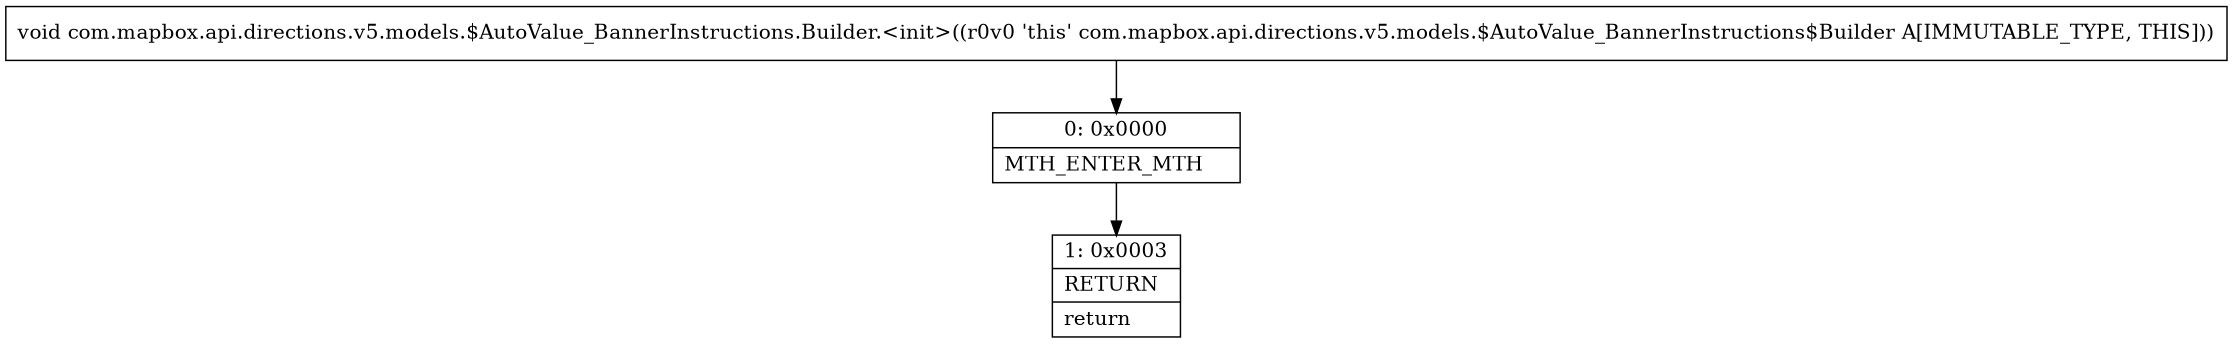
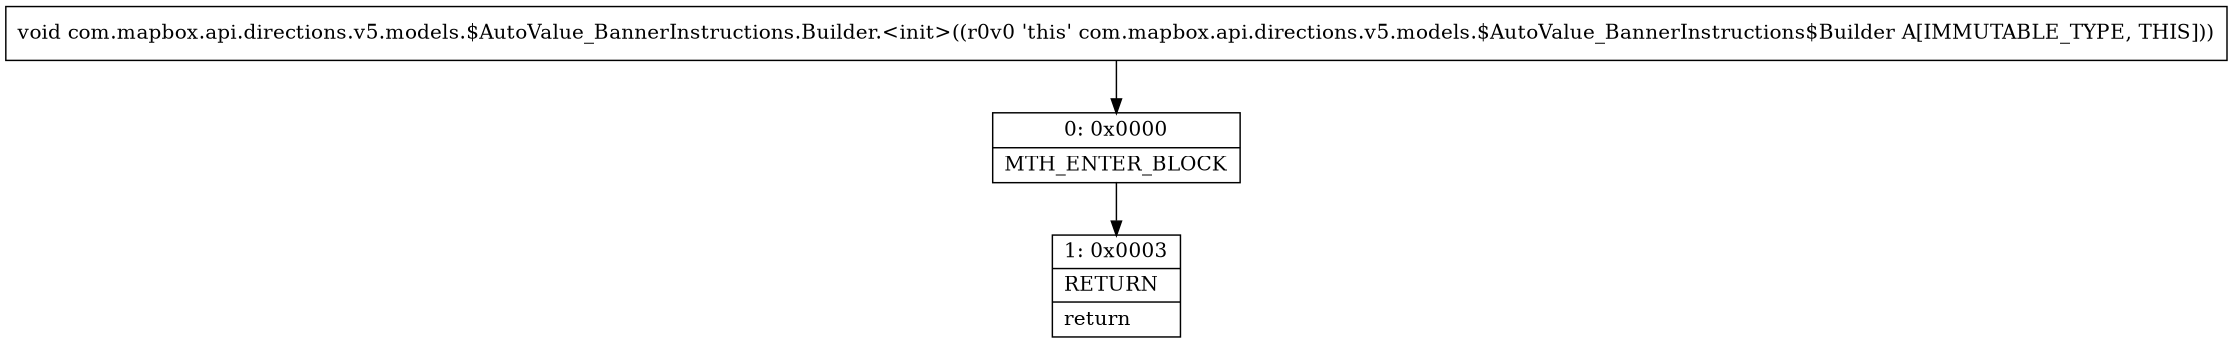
  digraph {
    node [shape=record]
-   n1 [label="{0\:\ 0x0000|MTH_ENTER_MTH\l}"]
+   n1 [label="{0\:\ 0x0000|MTH_ENTER_BLOCK\l}"]
    n2 [label="{1\:\ 0x0003|RETURN\l|return\l}"]
    n3 [label="{void com.mapbox.api.directions.v5.models.$AutoValue_BannerInstructions.Builder.\<init\>((r0v0 'this' com.mapbox.api.directions.v5.models.$AutoValue_BannerInstructions$Builder A[IMMUTABLE_TYPE, THIS])) }"]
    n1 -> n2
    n3 -> n1
  }
